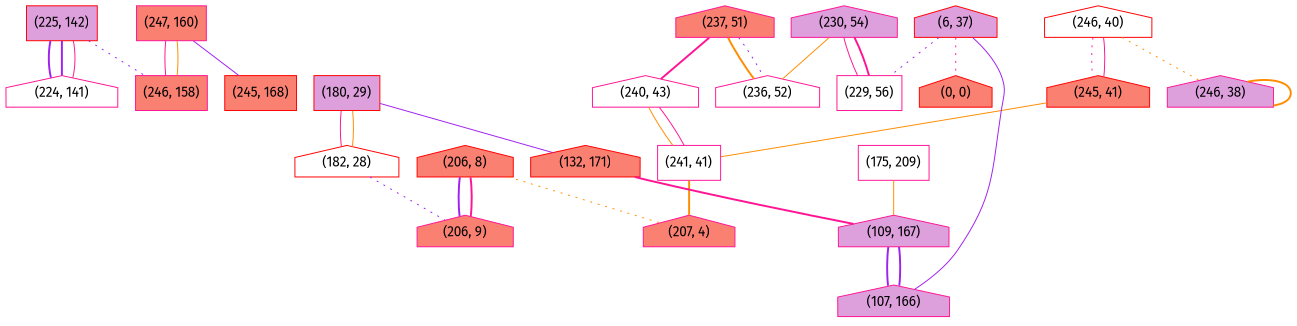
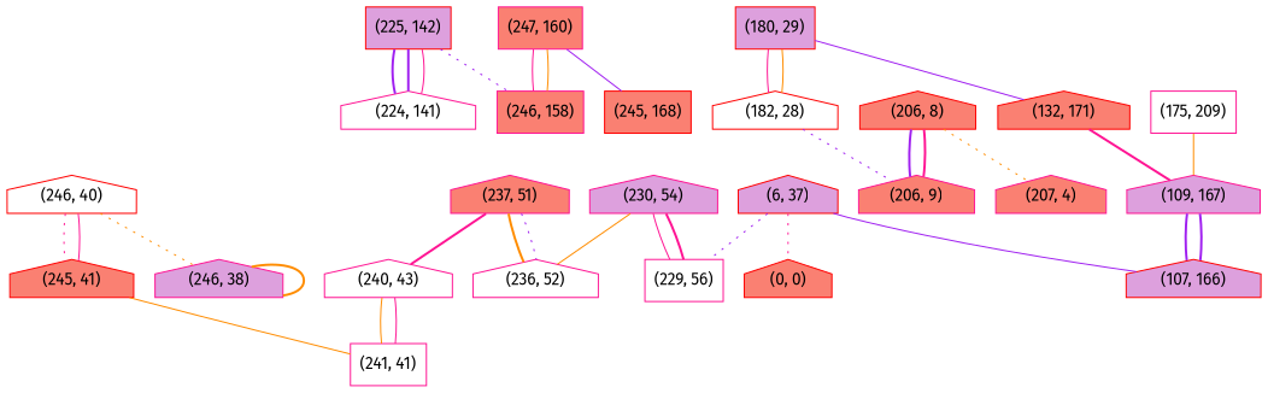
  graph {
    fontname="Fira Sans"
    node [color=deeppink fillcolor=salmon fontname="Fira Sans" shape=house style=filled]
    edge [color=purple fontname="Fira Sans" style=solid weight=1]
    "(225, 142)" [color=red fillcolor=plum shape=box]
    "(224, 141)" [fillcolor=white]
    "(246, 158)" [shape=box]
    "(240, 43)" [fillcolor=white]
    "(237, 51)"
    "(236, 52)" [fillcolor=white]
    "(241, 41)" [fillcolor=white shape=box]
    "(180, 29)" [color=red fillcolor=plum shape=box]
    "(182, 28)" [color=red fillcolor=white]
    "(132, 171)" [color=red]
    "(206, 9)"
    "(109, 167)" [fillcolor=plum]
    "(247, 160)" [shape=box]
    "(245, 168)" [color=red shape=box]
    "(246, 40)" [color=red fillcolor=white]
    "(245, 41)" [color=red]
    "(246, 38)" [fillcolor=plum]
    "(230, 54)" [fillcolor=plum]
    "(229, 56)" [fillcolor=white shape=box]
    "(206, 8)" [color=red]
    "(207, 4)"
    "(6, 37)" [color=red fillcolor=plum]
    "(0, 0)" [color=red]
-   "(107, 166)" [fillcolor=plum]
+   "(107, 166)" [color=red fillcolor=plum]
    "(175, 209)" [fillcolor=white shape=box]
    "(225, 142)" -- "(224, 141)" [style=bold]
    "(225, 142)" -- "(224, 141)" [style=bold]
    "(225, 142)" -- "(224, 141)" [color=deeppink]
    "(225, 142)" -- "(246, 158)" [style=dotted]
    "(240, 43)" -- "(241, 41)" [color=darkorange]
    "(240, 43)" -- "(241, 41)" [color=deeppink]
    "(237, 51)" -- "(240, 43)" [color=deeppink style=bold]
    "(237, 51)" -- "(236, 52)" [color=darkorange style=bold]
    "(237, 51)" -- "(236, 52)" [style=dotted]
-   "(241, 41)" -- "(207, 4)" [color=darkorange style=bold weight=3]
    "(180, 29)" -- "(182, 28)" [color=deeppink]
    "(180, 29)" -- "(182, 28)" [color=darkorange]
    "(180, 29)" -- "(132, 171)"
    "(182, 28)" -- "(206, 9)" [style=dotted]
    "(132, 171)" -- "(109, 167)" [color=deeppink style=bold]
    "(109, 167)" -- "(107, 166)" [style=bold]
    "(109, 167)" -- "(107, 166)" [style=bold]
    "(247, 160)" -- "(246, 158)" [color=deeppink]
    "(247, 160)" -- "(246, 158)" [color=darkorange]
    "(247, 160)" -- "(245, 168)"
    "(246, 40)" -- "(245, 41)" [color=deeppink style=dotted]
    "(246, 40)" -- "(245, 41)" [color=deeppink]
    "(246, 40)" -- "(246, 38)" [color=darkorange style=dotted]
    "(245, 41)" -- "(241, 41)" [color=darkorange]
    "(246, 38)" -- "(246, 38)" [color=darkorange style=bold weight=2]
    "(230, 54)" -- "(236, 52)" [color=darkorange]
    "(230, 54)" -- "(229, 56)" [color=deeppink]
    "(230, 54)" -- "(229, 56)" [color=deeppink style=bold]
    "(206, 8)" -- "(206, 9)" [style=bold weight=2]
    "(206, 8)" -- "(206, 9)" [color=deeppink style=bold]
    "(206, 8)" -- "(207, 4)" [color=darkorange style=dotted]
    "(6, 37)" -- "(229, 56)" [style=dotted weight=3]
    "(6, 37)" -- "(0, 0)" [color=deeppink style=dotted weight=4]
    "(6, 37)" -- "(107, 166)"
    "(175, 209)" -- "(109, 167)" [color=darkorange weight=3]
  }
